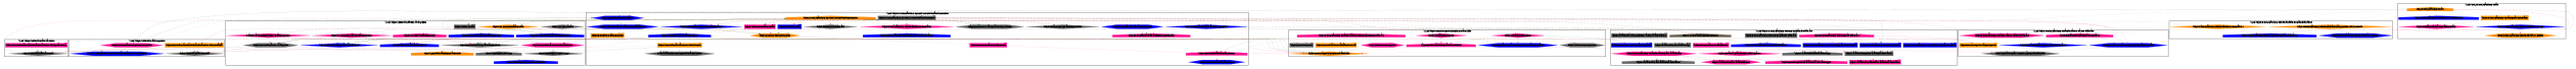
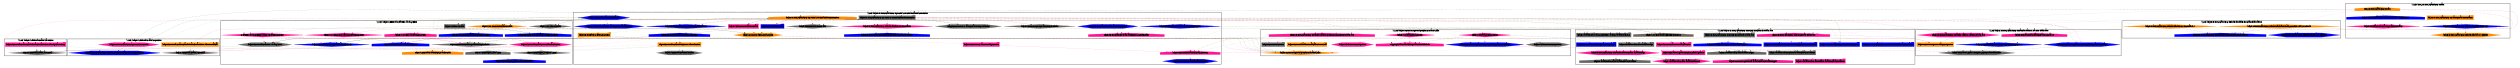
  digraph {
    node [color=blue fontcolor=black shape=folder style=filled]
    edge [arrowhead=onormal color=brown font=6 style=dotted]
    n1 [color=darkorange label=helper_EventFilter_createComponent]
    n2 [label=helper_EventFilter_create]
    n3 [color=gray40 label=helper_EventDistribution_create shape=diamond]
    n4 [label=helper_EventDistribution_createComponent shape=house]
    n5 [label=helper_EventChannelMiddlewareRegistry_find shape=hexagon]
    n6 [color=deeppink label=helper_EventChannelMiddlewareRegistry_getIdentifier shape=house]
    n7 [label=helper_EventChannelMiddlewareRegistry_register shape=diamond]
    n8 [color=gray40 label=mapping_Commons_createOperationRequiredRole2 shape=hexagon]
    n9 [color=gray40 label=helper_Commons_getOperationRequiredRole shape=diamond]
    n10 [color=gray40 label=helper_events2ClassicPCM_processSourceRoleChannelConnection]
    n11 [color=darkorange label=helper_events2ClassicPCM_processSourceRoleDirectConnection shape=house]
    n12 [label=helper_events2ClassicPCM_Finder_findAllocation2 shape=diamond]
    n13 [color=deeppink label=helper_SinkCommunication_create]
    n14 [color=darkorange label=helper_Commons_deployAndConnect shape=hexagon]
    n15 [color=darkorange label=helper_SEFFUtil_createBasicSEFFWithForkAction]
-   n16 [color=gray40 label=createVariableReference_SEFFUtil_createForkAction shape=hexagon]
+   n16 [color=gray40 label=helper_SEFFUtil_createForkAction shape=hexagon]
    n17 [color=deeppink label=helper_Commons_createAssemblyContext2 shape=house]
    n18 [color=deeppink label=helper_Commons_createAssemblyContext]
    n19 [label=helper_Commons_createAllocationContext shape=hexagon]
    n20 [label=helper_events2ClassicPCM_Finder_findAllAssemblyAllocations shape=house]
    n21 [color=deeppink label=helper_events2ClassicPCM_Finder_findResourceContainer shape=diamond]
    n22 [label=helper_SEFFUtil_createForwardingExternalCallAction shape=hexagon]
    n23 [label=helper_SEFFUtil_createForkBehaviour shape=hexagon]
    n24 [color=gray40 label=helper_SourcePort_create shape=diamond]
    n25 [color=deeppink label=helper_SourcePort_createComponent shape=house]
    n26 [color=gray40 label=helper_Commons_createOperationRequiredRole shape=diamond]
    n27 [label=helper_EventDistribution_addSinkRequiredRole shape=house]
    n28 [label=helper_Commons_createOperationProvidedRole shape=diamond]
    n29 [label=helper_SinkCommunication_createComponent shape=house]
    n30 [label=helper_Commons_createBasicComponent shape=house]
    n31 [color=gray40 label=helper_SEFFUtil_createForwardingSEFF shape=hexagon]
    n32 [color=gray40 label=helper_SEFFRegistry_registerSEFF shape=diamond]
    n33 [color=deeppink label=helper_SEFFUtil_createSEFFWithBranchAction shape=hexagon]
    n34 [color=darkorange label=helper_SEFFUtil_createEmptyBranchAction shape=house]
    n35 [label=helper_SEFFRegistry_getCombinedIdentifier shape=house]
    n36 [color=gray40 label=helper_SEFFRegistry_findSEFF shape=house]
    n37 [color=deeppink label=createForwardingSEFF_SinkPort_createComponent shape=diamond]
    n38 [color=gray40 label=helper_SinkPort_create]
    n39 [color=deeppink label=helper_SourceCommunication_createComponent shape=diamond]
    n40 [color=darkorange label=helper_SourceCommunication_create shape=diamond]
    n41 [color=darkorange label=helper_events2ClassicPCM_Finder_findResourceContainer2 shape=diamond]
    n42 [label=helper_events2ClassicPCM_Finder_findAllEventChannelAllocations shape=house]
    n43 [color=darkorange label=helper_events2ClassicPCM_Finder_findAllAssemblyContextsWithSourceRoles shape=diamond]
    n44 [label=helper_events2ClassicPCM_Finder_findAllSourceRoles2 shape=hexagon]
    n45 [label=helper_events2ClassicPCM_Finder_findMiddlewareContainer]
    n46 [label=helper_events2ClassicPCM_Finder_findAllocation shape=house]
    n47 [color=deeppink label=helper_events2ClassicPCM_setupCentralMiddleware shape=house]
    n48 [label=helper_events2ClassicPCM_Finder_findOperationProvidedRole]
    n49 [color=gray40 label=helper_events2ClassicPCM_setupEventChannelMiddleware]
    n50 [label=helper_events2ClassicPCM_Finder_findSystem]
    n51 [color=darkorange fillcolor=gray40 label=helper_Source_transformEmitEventActions shape=house]
    n52 [color=deeppink label=helper_Source_createExternalCallAction]
    n53 [color=gray40 label=helper_VariableUtil_buildCompleteForwardingVariableUsageSet]
    n54 [color=gray40 label=helper_VariableUtil_createVariableUsage]
    n55 [color=gray40 label=helper_VariableUtil_createVariableCharacterisation shape=house]
    n56 [color=deeppink label=helper_VariableUtil_createVariableReference shape=hexagon]
    n57 [color=deeppink label=helper_Commons_getListOfVariableCharacterisationTypes shape=house]
    n58 [color=gray40 label=helper_VariableUtil_createVariableUsage2 shape=house]
    n59 [color=deeppink label=helper_events2ClassicPCM_Transformation_createVariableUsage shape=hexagon]
    n60 [color=gray40 label=helper_VariableUtil_completeVariableCharacterizations]
    n61 [color=deeppink label=helper_VariableUtil_createDefaultVariableCharacterisation]
    n62 [label=helper_SEFFUtil_switchToOperationSignature]
-   n63 [color=deeppink label=helper_OperationSignatureRegistry_findSignature shape=diamond]
+   n63 [color=deeppink label=helper_OperationSignatureRegistry_findSignature]
    n64 [color=gray40 label=helper_SEFFUtil_createStopAction shape=diamond]
    n65 [color=darkorange label=helper_SEFFUtil_createGuardedBranchTransitionWithExternalCall]
    n66 [color=deeppink label=helper_events2ClassicPCM_processSourceRole shape=hexagon]
    n67 [label=helper_events2ClassicPCM_Finder_findEventChannelSourceConnectors shape=hexagon]
    n68 [color=gray40 label=helper_Sink_connectComponent2 shape=hexagon]
    n69 [color=deeppink label=helper_Sink_adoptAndConnect2 shape=diamond]
    n70 [color=darkorange label=helper_Commons_getUniqueElementNameSuffix shape=diamond]
    n71 [color=deeppink label=mapping_Sink_createSinkOperationProvidedRole shape=house]
    n72 [color=darkorange label=helper_SEFFUtil_addExternalCallActionToSeff]
    n73 [color=gray40 label=helper_Commons_connect]
    n74 [color=deeppink label=helper_events2ClassicPCM_Transformation_connectComponentToMiddleware shape=house]
    n75 [color=deeppink label=helper_Sink_connectComponent shape=hexagon]
    n76 [label=helper_OperationSignatureRegistry_findOperationInterface2 shape=hexagon]
    n77 [color=deeppink label=helper_Sink_adoptAndConnect shape=diamond]
    n78 [color=darkorange label=helper_Commons_getProvidingComponent]
    n79 [color=deeppink label=helper_events2ClassicPCM_Transformation_weaveInMiddleware shape=hexagon]
    n80 [label=helper_OperationSignatureRegistry_registerSignature shape=diamond]
    n81 [color=deeppink label=helper_InterfaceUtil_createOperationSignature shape=house]
    n82 [label=helper_OperationSignatureRegistry_findOperationInterface shape=hexagon]
    n83 [color=gray40 label=helper_OperationSignatureRegistry_getCombinedIdentifier shape=hexagon]
    n84 [color=deeppink label=helper_SEFFUtil_createGuardedBranchTransitionWithOnlyStartToStop]
    n85 [color=gray40 label=helper_SEFFUtil_createStartAction shape=diamond]
    n86 [label=helper_events2ClassicPCM_removeEventModelElements shape=house]
    n87 [color=darkorange label=entry_events2ClassicPCM_main shape=house]
    n88 [color=deeppink label=helper_InterfaceUtil_createOperationInterface shape=diamond]
    n89 [color=darkorange label=helper_events2ClassicPCM_createOperationInterfaces]
    n90 [label=helper_events2ClassicPCM_Finder_findAllEventGroups shape=diamond]
    n91 [color=darkorange label=helper_events2ClassicPCM_Finder_findAllSourceRoles shape=hexagon]
    subgraph cluster_1 {
      color=black
      label="(SS-L3):helper_events2ClassicPCM_processSourceRoleChannelConnection"
      style=bold
      n1
      n2
      n3
      n4
      n5
      n6
      n7
      n8
      n9
      n10
      n11
      n12
      n13
      n14
      n15
      n16
      n17
      n18
      n19
      n20
      n21
      n22
      n23
    }
    subgraph cluster_2 {
      color=black
      label="(SS-L3):helper_SEFFUtil_createForwardingSEFF"
      style=bold
      n24
      n25
      n26
      n27
      n28
      n29
      n30
      n31
      n32
      n33
      n34
      n35
      n36
      n37
      n38
      n39
      n40
    }
    subgraph cluster_3 {
      color=black
      label="(SS-L3):helper_events2ClassicPCM_Finder_findAllEventChannelAllocations"
      style=bold
      n41
      n42
      n43
      n44
    }
    subgraph cluster_4 {
      color=black
      label="(SS-L3):helper_events2ClassicPCM_setupEventChannelMiddleware"
      style=bold
      n45
      n46
      n47
      n48
      n49
      n50
      n51
      n52
      n53
      n54
      n55
      n56
      n57
      n58
      n59
      n60
      n61
      n62
      n63
    }
    subgraph cluster_5 {
      color=black
      label="(SS-L3):helper_SEFFUtil_createStopAction"
      style=bold
      n64
      n65
      n66
      n67
    }
    subgraph cluster_6 {
      color=black
      label="(SS-L3):helper_Commons_getUniqueElementNameSuffix"
      style=bold
      n68
      n69
      n70
      n71
      n72
      n73
      n74
      n75
      n76
      n77
    }
    subgraph cluster_7 {
      color=black
      label="(SS-L3):helper_events2ClassicPCM_Transformation_weaveInMiddleware"
      style=bold
      n78
      n79
      n80
      n81
      n82
      n83
    }
    subgraph cluster_8 {
      color=black
      label="(SS-L3):helper_SEFFUtil_createStartAction"
      style=bold
      n84
      n85
    }
    subgraph cluster_9 {
      color=black
      label="(SS-L3):entry_events2ClassicPCM_main"
      style=bold
      n86
      n87
      n88
      n89
      n90
      n91
    }
    n1 -> n26 [arrowhead=vee]
    n1 -> n28 [arrowhead=diamond color=darkgreen style=dashed]
    n1 -> n30
    n1 -> n33 [arrowhead=diamond]
    n1 -> n70 [color=darkgreen style=dashed]
    n2 -> n1 [arrowhead=vee color=darkgreen]
    n2 -> n14 [arrowhead=vee color=darkgreen]
    n3 -> n4 [arrowhead=vee style=dashed]
    n3 -> n14 [arrowhead=vee color=darkgreen]
    n4 -> n15 [color=deeppink style=dashed]
    n4 -> n28 [arrowhead=vee color=darkgreen]
    n4 -> n30 [arrowhead=vee style=dashed]
    n4 -> n70 [arrowhead=vee color=darkgreen style=dashed]
    n5 -> n6 [arrowhead=diamond color=darkgreen style=dashed]
    n7 -> n6 [color=darkgreen]
    n10 -> n2 [arrowhead=vee style=dashed]
    n10 -> n3 [arrowhead=vee color=darkgreen]
    n10 -> n5 [arrowhead=diamond color=deeppink]
    n10 -> n8 [arrowhead=vee color=darkgreen style=dashed]
    n10 -> n9 [arrowhead=diamond color=deeppink style=dashed]
    n10 -> n12 [arrowhead=vee style=dashed]
    n10 -> n13 [arrowhead=diamond style=dashed]
    n10 -> n21 [arrowhead=vee style=dashed]
    n10 -> n24
    n10 -> n27 [color=darkgreen]
    n10 -> n38 [arrowhead=diamond color=deeppink]
    n10 -> n40
    n10 -> n41 [arrowhead=diamond color=darkgreen]
    n10 -> n50 [arrowhead=diamond color=darkgreen style=dashed]
    n10 -> n51 [style=dashed]
    n10 -> n69
    n10 -> n79 [arrowhead=vee color=deeppink]
    n10 -> n82 [color=deeppink style=dashed]
    n11 -> n2 [arrowhead=diamond color=deeppink style=dashed]
    n11 -> n3 [arrowhead=vee]
    n11 -> n8 [arrowhead=vee color=darkgreen style=dashed]
    n11 -> n9 [arrowhead=vee color=darkgreen]
    n11 -> n12 [arrowhead=diamond color=deeppink]
    n11 -> n13 [arrowhead=diamond style=dashed]
    n11 -> n21 [arrowhead=diamond color=darkgreen]
    n11 -> n24 [arrowhead=diamond style=dashed]
    n11 -> n27 [arrowhead=diamond color=darkgreen]
    n11 -> n38 [arrowhead=diamond color=darkgreen]
    n11 -> n40 [arrowhead=diamond style=dashed]
    n11 -> n45 [arrowhead=vee color=deeppink]
    n11 -> n50 [color=darkgreen]
    n11 -> n51 [style=dashed]
    n11 -> n77 [color=deeppink]
    n11 -> n79 [arrowhead=diamond color=darkgreen]
    n11 -> n82 [style=dashed]
    n13 -> n14 [arrowhead=diamond color=deeppink]
    n13 -> n29 [color=darkgreen]
    n14 -> n18
    n14 -> n73 [arrowhead=vee color=deeppink style=dashed]
    n15 -> n16 [color=deeppink]
    n15 -> n32
    n15 -> n64 [arrowhead=diamond color=darkgreen]
    n15 -> n85 [arrowhead=vee color=deeppink]
    n17 -> n19 [arrowhead=vee color=deeppink]
    n17 -> n70 [color=deeppink style=dashed]
    n18 -> n17 [arrowhead=diamond color=deeppink style=dashed]
    n21 -> n20
    n22 -> n53 [arrowhead=vee style=dashed]
    n23 -> n22 [color=darkgreen style=dashed]
    n23 -> n64 [arrowhead=diamond]
    n23 -> n85 [color=deeppink style=dashed]
    n24 -> n14 [color=darkgreen]
    n24 -> n25 [arrowhead=diamond color=deeppink style=dashed]
    n25 -> n26 [arrowhead=vee color=deeppink style=dashed]
    n25 -> n28
    n25 -> n30 [arrowhead=diamond color=deeppink style=dashed]
    n25 -> n31 [arrowhead=vee color=darkgreen style=dashed]
    n25 -> n70 [color=deeppink style=dashed]
    n27 -> n23 [arrowhead=diamond color=darkgreen style=dashed]
    n27 -> n26 [color=darkgreen]
    n27 -> n70 [color=darkgreen]
    n29 -> n26
    n29 -> n28 [arrowhead=diamond color=darkgreen style=dashed]
    n29 -> n30 [style=dashed]
    n29 -> n31 [arrowhead=vee color=darkgreen]
    n29 -> n70 [arrowhead=diamond color=darkgreen style=dashed]
    n31 -> n22
    n31 -> n32
    n31 -> n64
    n31 -> n85 [arrowhead=vee color=darkgreen style=dashed]
    n32 -> n35 [color=darkgreen]
    n33 -> n32 [style=dashed]
    n33 -> n34
    n33 -> n64 [arrowhead=diamond]
    n33 -> n65 [color=darkgreen style=dashed]
    n33 -> n84 [color=deeppink]
    n33 -> n85 [color=deeppink style=dashed]
    n36 -> n35 [arrowhead=diamond color=darkgreen]
    n37 -> n26 [color=deeppink style=dashed]
    n37 -> n28 [arrowhead=diamond]
    n37 -> n30 [arrowhead=vee color=darkgreen]
    n37 -> n31 [arrowhead=vee style=dashed]
    n37 -> n70 [color=deeppink style=dashed]
    n38 -> n14 [arrowhead=diamond color=darkgreen]
    n38 -> n37 [style=dashed]
    n39 -> n26 [arrowhead=vee color=deeppink]
    n39 -> n28 [style=dashed]
    n39 -> n30 [style=dashed]
    n39 -> n31 [arrowhead=diamond color=deeppink style=dashed]
    n39 -> n70
    n40 -> n14 [arrowhead=vee style=dashed]
    n40 -> n39 [style=dashed]
    n41 -> n42 [arrowhead=vee color=deeppink style=dashed]
    n43 -> n44 [arrowhead=vee color=darkgreen]
    n47 -> n17 [arrowhead=diamond color=darkgreen]
    n47 -> n45
    n47 -> n46 [color=darkgreen]
    n47 -> n48 [arrowhead=diamond color=deeppink]
    n47 -> n50 [color=darkgreen]
    n47 -> n78 [arrowhead=diamond color=deeppink style=dashed]
    n49 -> n7 [color=darkgreen style=dashed]
    n49 -> n17 [arrowhead=vee style=dashed]
    n49 -> n46 [arrowhead=diamond]
    n49 -> n48 [color=deeppink]
    n49 -> n50 [arrowhead=diamond color=deeppink]
    n49 -> n78 [style=dashed]
    n51 -> n52 [arrowhead=vee color=darkgreen style=dashed]
    n52 -> n60 [arrowhead=vee color=deeppink style=dashed]
    n52 -> n63 [arrowhead=diamond]
    n53 -> n54 [arrowhead=diamond]
    n54 -> n58 [arrowhead=diamond color=darkgreen]
    n58 -> n55 [arrowhead=vee]
    n58 -> n56 [arrowhead=vee color=deeppink]
    n58 -> n57 [color=deeppink]
    n59 -> n55 [arrowhead=vee color=deeppink style=dashed]
    n59 -> n56 [arrowhead=vee color=darkgreen style=dashed]
    n59 -> n57 [arrowhead=vee style=dashed]
    n60 -> n57 [arrowhead=diamond]
    n60 -> n61 [arrowhead=diamond color=deeppink]
    n62 -> n63 [arrowhead=diamond color=deeppink]
    n63 -> n83
    n65 -> n22 [arrowhead=diamond style=dashed]
    n65 -> n64
    n65 -> n85 [arrowhead=vee style=dashed]
    n66 -> n10 [arrowhead=vee color=darkgreen]
    n66 -> n11 [arrowhead=vee color=darkgreen style=dashed]
    n66 -> n67 [arrowhead=diamond color=darkgreen style=dashed]
    n68 -> n70 [arrowhead=diamond color=deeppink]
    n69 -> n62 [arrowhead=vee color=darkgreen style=dashed]
    n69 -> n68 [arrowhead=vee style=dashed]
    n69 -> n71 [arrowhead=diamond color=darkgreen style=dashed]
    n69 -> n76 [arrowhead=vee]
    n71 -> n70 [arrowhead=diamond color=deeppink]
    n73 -> n70 [arrowhead=diamond style=dashed]
    n74 -> n26 [arrowhead=diamond color=darkgreen style=dashed]
    n74 -> n59
    n74 -> n70 [arrowhead=vee color=darkgreen style=dashed]
    n74 -> n72 [color=deeppink style=dashed]
    n74 -> n73 [arrowhead=diamond color=deeppink style=dashed]
    n75 -> n70 [arrowhead=diamond]
    n76 -> n83 [arrowhead=vee color=deeppink style=dashed]
    n77 -> n62 [arrowhead=diamond color=deeppink]
    n77 -> n71 [arrowhead=vee style=dashed]
    n77 -> n75 [arrowhead=vee color=deeppink style=dashed]
    n77 -> n76
    n79 -> n48 [arrowhead=diamond style=dashed]
    n79 -> n74 [arrowhead=vee color=darkgreen]
    n79 -> n78 [arrowhead=vee style=dashed]
    n80 -> n83 [arrowhead=vee color=darkgreen style=dashed]
    n81 -> n80 [color=darkgreen style=dashed]
    n82 -> n83 [style=dashed]
    n84 -> n64 [color=darkgreen]
    n84 -> n85 [arrowhead=diamond style=dashed]
    n86 -> n42 [arrowhead=vee color=darkgreen]
    n87 -> n42 [color=deeppink style=dashed]
    n87 -> n43 [arrowhead=vee]
    n87 -> n44 [arrowhead=diamond style=dashed]
    n87 -> n47 [arrowhead=diamond color=deeppink]
    n87 -> n49 [arrowhead=diamond]
    n87 -> n66 [arrowhead=vee color=darkgreen style=dashed]
    n87 -> n86
    n87 -> n89
    n88 -> n81 [arrowhead=diamond]
    n89 -> n88 [color=darkgreen style=dashed]
    n89 -> n90 [color=deeppink]
    n90 -> n91 [arrowhead=diamond color=deeppink style=dashed]
  }
